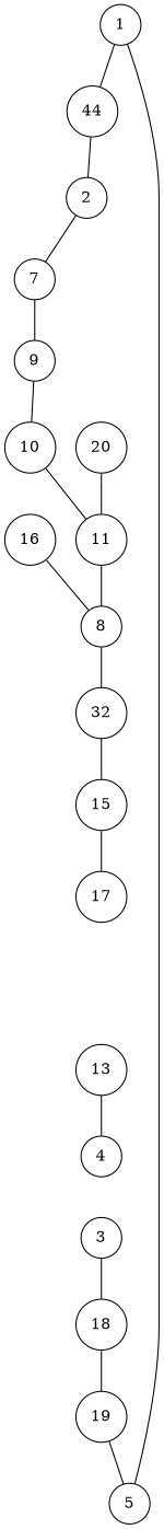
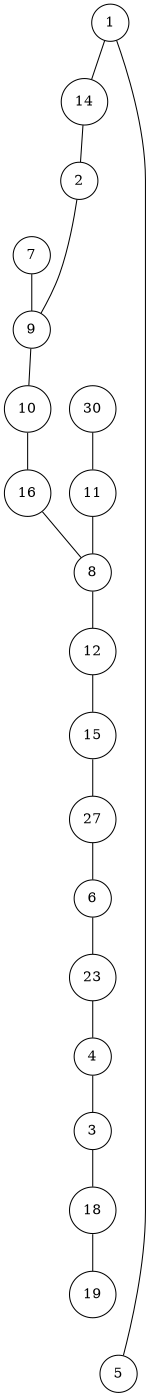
  graph {
    node [fillcolor=white shape=circle]
    1
-   14 [label=44]
+   14
    2
    7
    9
    3
    18
    19
    4
    5
-   13
+   6
+   13 [label=23]
    10
    8
-   12 [label=32]
+   12
    15
    16
    11
-   17
-   20
+   17 [label=27]
+   20 [label=30]
    1 -- 14
    14 -- 2
-   2 -- 7
+   2 -- 9
    7 -- 9
    9 -- 10
    3 -- 18
    18 -- 19
-   19 -- 5
+   4 -- 3
    5 -- 1
+   6 -- 13
    13 -- 4
-   10 -- 11
+   10 -- 16
    8 -- 12
    12 -- 15
    15 -- 17
    16 -- 8
    11 -- 8
+   17 -- 6
    20 -- 11
  }
